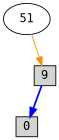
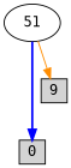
  digraph {
    fontname="DejaVu Sans Mono"
    node [fontname="DejaVu Sans Mono" shape=box style=filled]
    edge [fontname="DejaVu Sans Mono"]
    n1 [height=0.3 label=0 width=0.3]
    n2 [height=0.3 label=9 width=0.3]
    n3 [label=51 shape="" style=""]
-   n2 -> n1 [color=blue style=bold]
+   n3 -> n1 [color=blue style=bold]
    n3 -> n2 [color=darkorange style=solid]
  }
